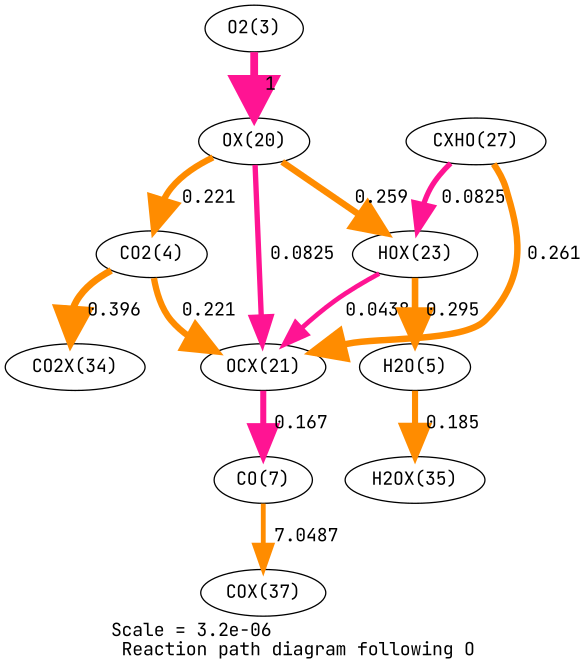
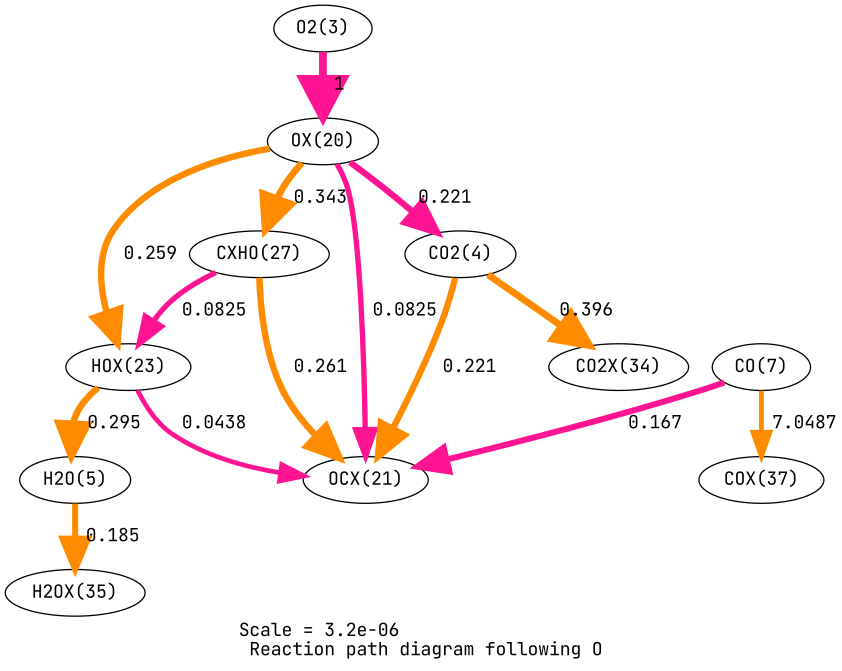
  digraph {
    fontname="JetBrains Mono"
    label="Scale = 3.2e-06\l Reaction path diagram following O"
    node [fontname="JetBrains Mono"]
    edge [arrowsize=2.49 color=darkorange fontname="JetBrains Mono" penwidth=4.12]
    n1 [label="O2(3)"]
    n2 [label="OX(20)"]
    n3 [label="HOX(23)"]
    n4 [label="CXHO(27)"]
    n5 [label="OCX(21)"]
    n6 [label="CO2(4)"]
    n7 [label="H2O(5)"]
    n8 [label="CO2X(34)"]
    n9 [label="H2OX(35)"]
    n10 [label="CO(7)"]
    n11 [label="COX(37)"]
    n1 -> n2 [arrowsize=3 color=deeppink label=" 1" penwidth=6]
    n2 -> n3 [label=" 0.259" penwidth=4.98]
+   n2 -> n4 [arrowsize=2.6 label=" 0.343" penwidth=5.19]
    n2 -> n5 [arrowsize=2.06 color=deeppink label=" 0.0825"]
-   n2 -> n6 [arrowsize=2.43 label=" 0.221" penwidth=4.86]
+   n2 -> n6 [arrowsize=2.43 color=deeppink label=" 0.221" penwidth=4.86]
    n3 -> n5 [arrowsize=1.82 color=deeppink label=" 0.0438" penwidth=3.64]
    n3 -> n7 [arrowsize=2.54 label=" 0.295" penwidth=5.08]
    n4 -> n3 [arrowsize=2.06 color=deeppink label=" 0.0825"]
    n4 -> n5 [label=" 0.261" penwidth=4.99]
    n6 -> n5 [arrowsize=2.43 label=" 0.221" penwidth=4.86]
    n6 -> n8 [arrowsize=2.65 label=" 0.396" penwidth=5.3]
    n7 -> n9 [arrowsize=2.36 label=" 0.185" penwidth=4.72]
-   n5 -> n10 [arrowsize=2.33 color=deeppink label=" 0.167" penwidth=4.65]
+   n10 -> n5 [arrowsize=2.33 color=deeppink label=" 0.167" penwidth=4.65]
    n10 -> n11 [arrowsize=1.86 label=" 7.0487" penwidth=3.72]
  }
